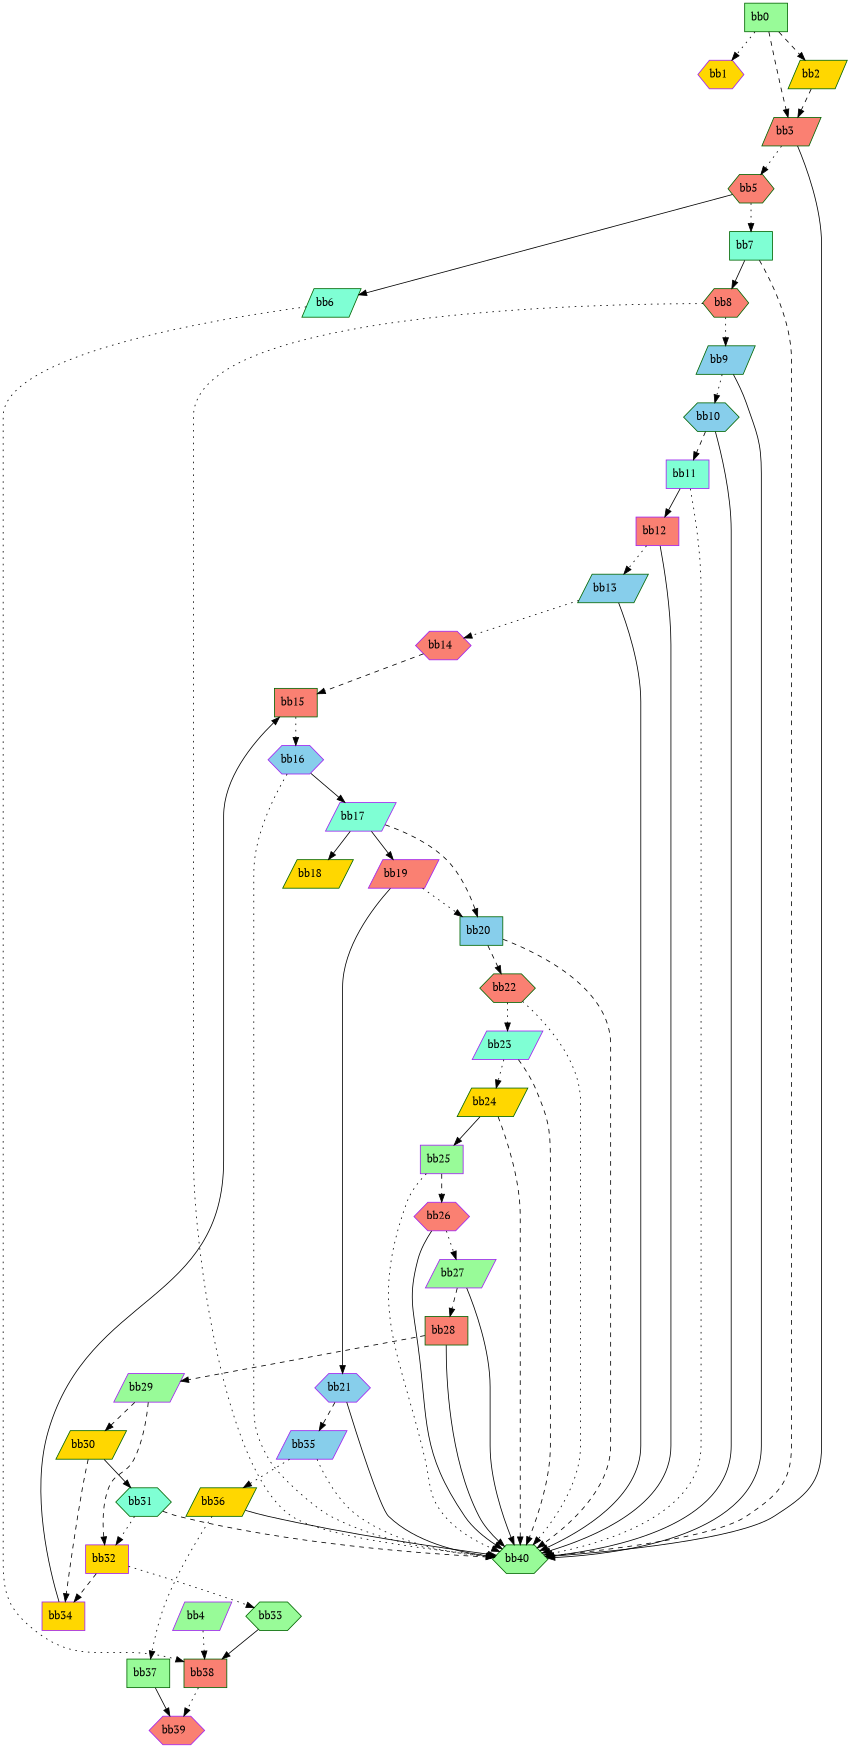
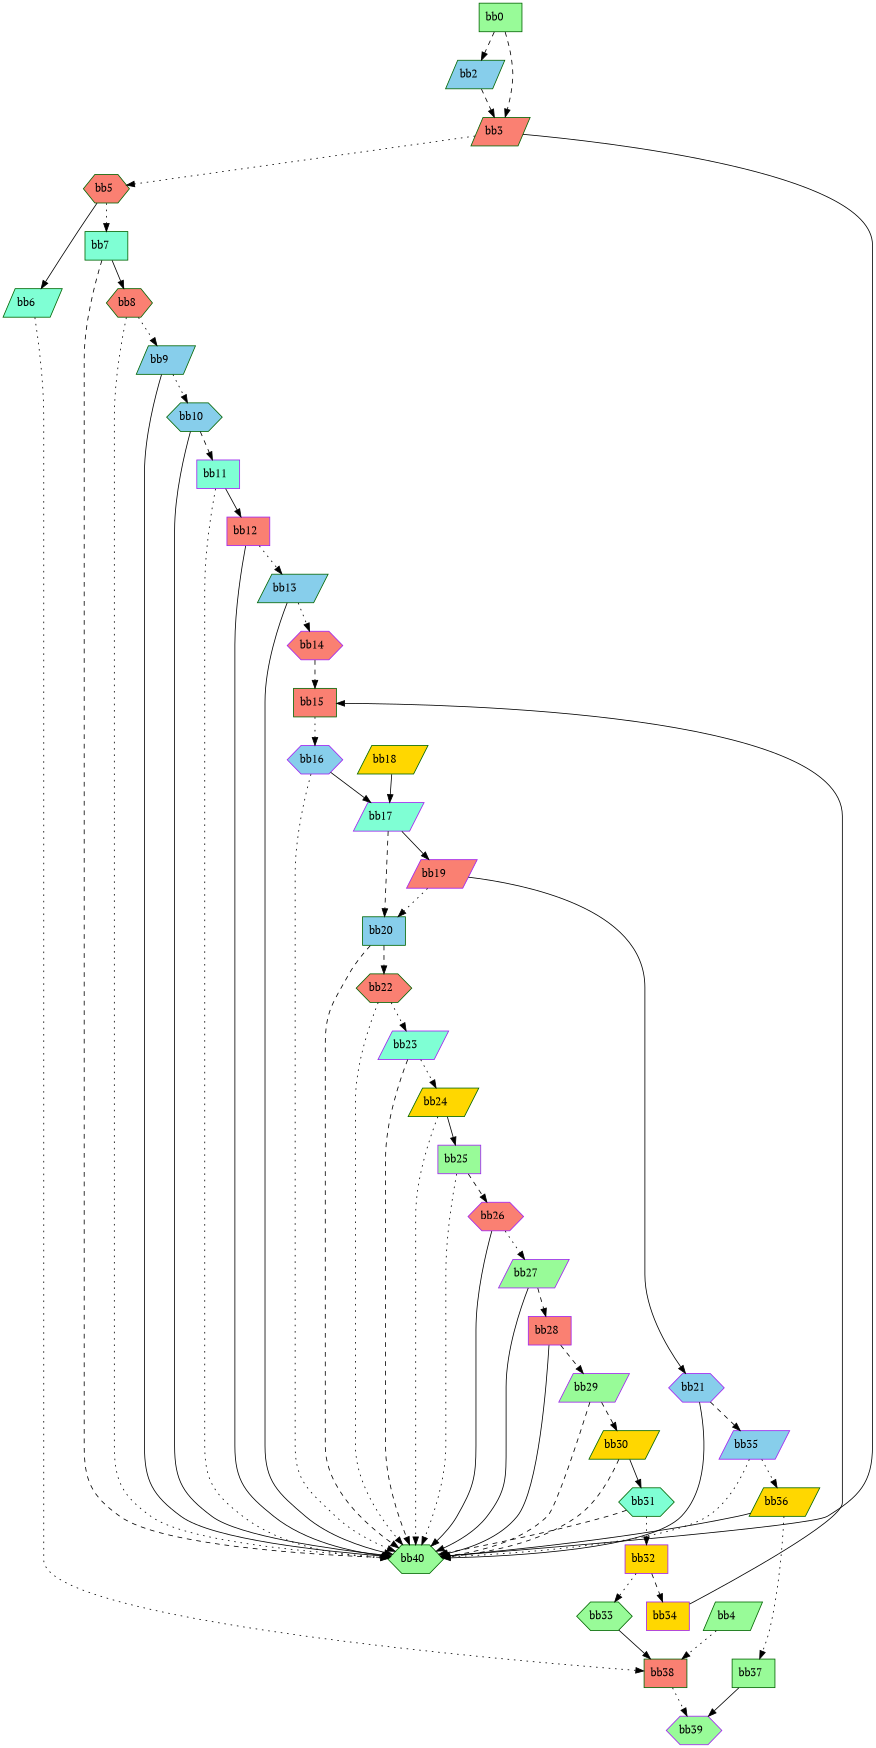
  digraph {
    fontname="PT Serif"
    node [color=darkgreen fillcolor=salmon fontname="PT Serif" shape=parallelogram style=filled]
    edge [fontname="PT Serif" style=dotted]
    n1 [fillcolor=palegreen label="bb0\l" shape=box]
-   n2 [color=purple fillcolor=gold label="bb1\l" shape=hexagon]
-   n3 [fillcolor=gold label="bb2\l"]
+   n3 [fillcolor=skyblue label="bb2\l"]
    n4 [label="bb3\l"]
    n5 [label="bb5\l" shape=hexagon]
    n6 [fillcolor=palegreen label="bb40\l" shape=hexagon]
-   n7 [color=purple fillcolor=palegreen label="bb4\l"]
+   n7 [fillcolor=palegreen label="bb4\l"]
    n8 [label="bb38\l" shape=box]
    n9 [fillcolor=aquamarine label="bb6\l"]
    n10 [fillcolor=aquamarine label="bb7\l" shape=box]
-   n11 [color=purple label="bb39\l" shape=hexagon]
+   n11 [color=purple fillcolor=palegreen label="bb39\l" shape=hexagon]
    n12 [label="bb8\l" shape=hexagon]
    n13 [fillcolor=skyblue label="bb9\l"]
    n14 [fillcolor=skyblue label="bb10\l" shape=hexagon]
    n15 [color=purple fillcolor=aquamarine label="bb11\l" shape=box]
    n16 [color=purple label="bb12\l" shape=box]
    n17 [fillcolor=skyblue label="bb13\l"]
    n18 [color=purple label="bb14\l" shape=hexagon]
    n19 [label="bb15\l" shape=box]
    n20 [color=purple fillcolor=skyblue label="bb16\l" shape=hexagon]
    n21 [color=purple fillcolor=aquamarine label="bb17\l"]
    n22 [fillcolor=gold label="bb18\l"]
    n23 [color=purple label="bb19\l"]
    n24 [fillcolor=skyblue label="bb20\l" shape=box]
    n25 [color=purple fillcolor=skyblue label="bb21\l" shape=hexagon]
    n26 [label="bb22\l" shape=hexagon]
    n27 [color=purple fillcolor=skyblue label="bb35\l"]
    n28 [color=purple fillcolor=aquamarine label="bb23\l"]
    n29 [fillcolor=gold label="bb36\l"]
    n30 [fillcolor=gold label="bb24\l"]
    n31 [color=purple fillcolor=palegreen label="bb25\l" shape=box]
    n32 [color=purple label="bb26\l" shape=hexagon]
    n33 [color=purple fillcolor=palegreen label="bb27\l"]
-   n34 [label="bb28\l" shape=box]
+   n34 [color=purple label="bb28\l" shape=box]
    n35 [color=purple fillcolor=palegreen label="bb29\l"]
    n36 [fillcolor=gold label="bb30\l"]
    n37 [fillcolor=aquamarine label="bb31\l" shape=hexagon]
    n38 [color=purple fillcolor=gold label="bb32\l" shape=box]
    n39 [fillcolor=palegreen label="bb33\l" shape=hexagon]
    n40 [color=purple fillcolor=gold label="bb34\l" shape=box]
    n41 [fillcolor=palegreen label="bb37\l" shape=box]
-   n1 -> n2
    n1 -> n3 [style=dashed]
    n1 -> n4 [style=dashed]
    n3 -> n4 [style=dashed]
    n4 -> n5
    n4 -> n6 [style=solid]
    n5 -> n9 [style=solid]
    n5 -> n10
    n7 -> n8
    n8 -> n11
    n9 -> n8
    n10 -> n6 [style=dashed]
    n10 -> n12 [style=solid]
    n12 -> n6
    n12 -> n13
    n13 -> n6 [style=solid]
    n13 -> n14
    n14 -> n6 [style=solid]
    n14 -> n15 [style=dashed]
    n15 -> n6
    n15 -> n16 [style=solid]
    n16 -> n6 [style=solid]
    n16 -> n17
    n17 -> n6 [style=solid]
    n17 -> n18
    n18 -> n19 [style=dashed]
    n19 -> n20
    n20 -> n6
    n20 -> n21 [style=solid]
-   n21 -> n22 [style=solid]
+   n22 -> n21 [style=solid]
    n21 -> n23 [style=solid]
    n21 -> n24 [style=dashed]
    n23 -> n24
    n23 -> n25 [style=solid]
    n24 -> n6 [style=dashed]
    n24 -> n26 [style=dashed]
    n25 -> n6 [style=solid]
    n25 -> n27 [style=dashed]
    n26 -> n6
    n26 -> n28
    n27 -> n6
    n27 -> n29
    n28 -> n6 [style=dashed]
    n28 -> n30
    n29 -> n6 [style=solid]
    n29 -> n41
-   n30 -> n6 [style=dashed]
+   n30 -> n6
    n30 -> n31 [style=solid]
    n31 -> n6
    n31 -> n32 [style=dashed]
    n32 -> n6 [style=solid]
    n32 -> n33
    n33 -> n6 [style=solid]
    n33 -> n34 [style=dashed]
    n34 -> n6 [style=solid]
    n34 -> n35 [style=dashed]
-   n35 -> n38 [style=dashed]
+   n35 -> n6 [style=dashed]
    n35 -> n36 [style=dashed]
-   n36 -> n40 [style=dashed]
+   n36 -> n6 [style=dashed]
    n36 -> n37 [style=solid]
    n37 -> n6 [style=dashed]
    n37 -> n38
    n38 -> n39
    n38 -> n40 [style=dashed]
    n39 -> n8 [style=solid]
    n40 -> n19 [style=solid]
    n41 -> n11 [style=solid]
  }
